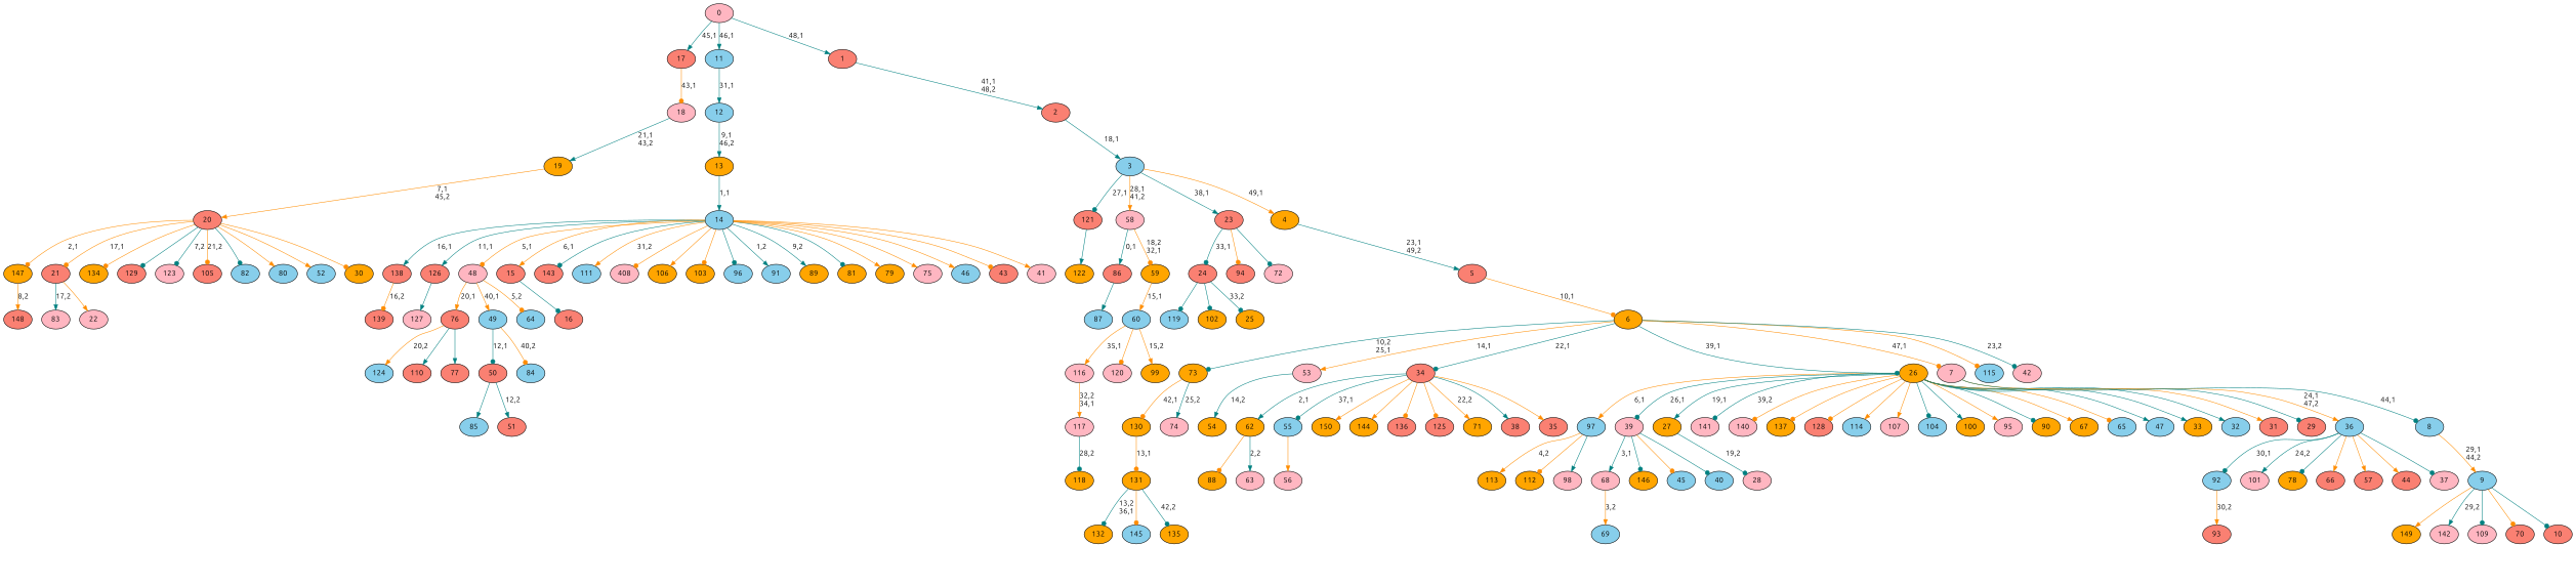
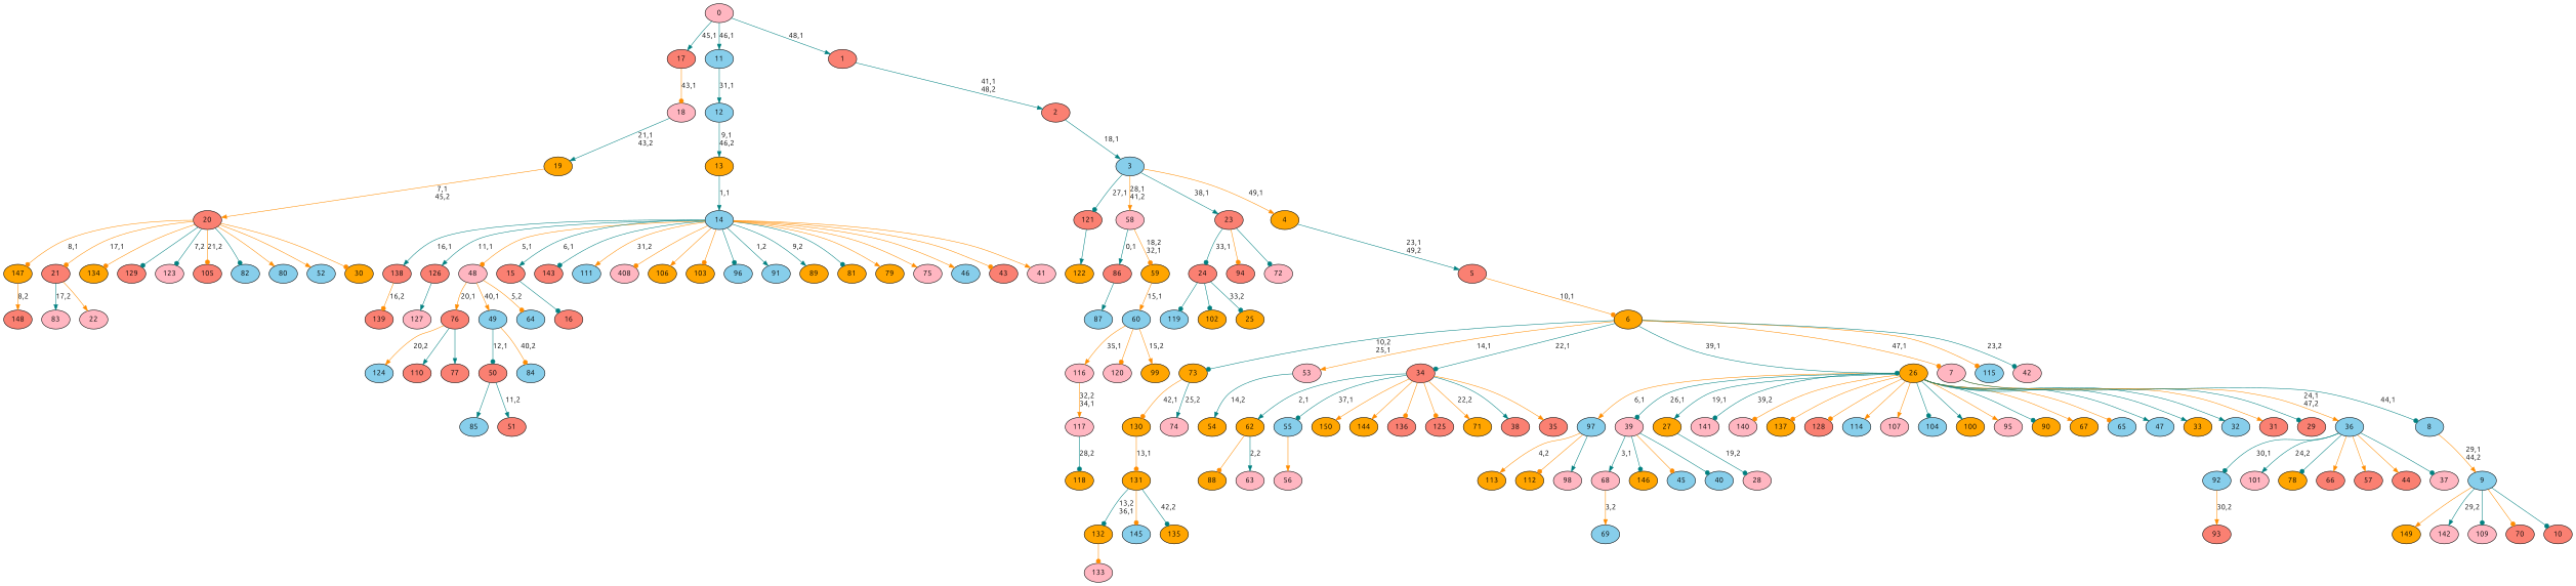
  digraph {
    fontname=Ubuntu
    node [fillcolor=orange fontname=Ubuntu style=filled]
    edge [arrowhead=normal color=teal fontname=Ubuntu]
    147
    148 [fillcolor=salmon]
    138 [fillcolor=salmon]
    139 [fillcolor=salmon]
    132
+   133 [fillcolor=lightpink]
    131
    145 [fillcolor=skyblue]
    135
    130
    127 [fillcolor=lightpink]
    126 [fillcolor=salmon]
    122
    121 [fillcolor=salmon]
    117 [fillcolor=lightpink]
    118
    116 [fillcolor=lightpink]
    97 [fillcolor=skyblue]
    113
    112
    98 [fillcolor=lightpink]
    92 [fillcolor=skyblue]
    93 [fillcolor=salmon]
    87 [fillcolor=skyblue]
    86 [fillcolor=salmon]
    124 [fillcolor=skyblue]
    76 [fillcolor=salmon]
    110 [fillcolor=salmon]
    77 [fillcolor=salmon]
    73
    74 [fillcolor=lightpink]
    68 [fillcolor=lightpink]
    69 [fillcolor=skyblue]
    62
    88
    63 [fillcolor=lightpink]
    60 [fillcolor=skyblue]
    120 [fillcolor=lightpink]
    99
    59
    58 [fillcolor=lightpink]
    55 [fillcolor=skyblue]
    56 [fillcolor=lightpink]
    53 [fillcolor=lightpink]
    54
    85 [fillcolor=skyblue]
    50 [fillcolor=salmon]
    51 [fillcolor=salmon]
    49 [fillcolor=skyblue]
    84 [fillcolor=skyblue]
    48 [fillcolor=lightpink]
    64 [fillcolor=skyblue]
    39 [fillcolor=lightpink]
    146
    45 [fillcolor=skyblue]
    40 [fillcolor=skyblue]
    36 [fillcolor=skyblue]
    101 [fillcolor=lightpink]
    78
    66 [fillcolor=salmon]
    57 [fillcolor=salmon]
    44 [fillcolor=salmon]
    37 [fillcolor=lightpink]
    34 [fillcolor=salmon]
    150
    144
    136 [fillcolor=salmon]
    125 [fillcolor=salmon]
    71
    38 [fillcolor=salmon]
    35 [fillcolor=salmon]
    27
    28 [fillcolor=lightpink]
    26
    141 [fillcolor=lightpink]
    140 [fillcolor=lightpink]
    137
    128 [fillcolor=salmon]
    114 [fillcolor=skyblue]
    107 [fillcolor=lightpink]
    104 [fillcolor=skyblue]
    100
    95 [fillcolor=lightpink]
    90
    67
    65 [fillcolor=skyblue]
    47 [fillcolor=skyblue]
    33
    32 [fillcolor=skyblue]
    31 [fillcolor=salmon]
    29 [fillcolor=salmon]
    119 [fillcolor=skyblue]
    24 [fillcolor=salmon]
    102
    25
    23 [fillcolor=salmon]
    94 [fillcolor=salmon]
    72 [fillcolor=lightpink]
    83 [fillcolor=lightpink]
    21 [fillcolor=salmon]
    22 [fillcolor=lightpink]
    20 [fillcolor=salmon]
    134
    129 [fillcolor=salmon]
    123 [fillcolor=lightpink]
    105 [fillcolor=salmon]
    82 [fillcolor=skyblue]
    80 [fillcolor=skyblue]
    52 [fillcolor=skyblue]
    30
    19
    18 [fillcolor=lightpink]
    17 [fillcolor=salmon]
    15 [fillcolor=salmon]
    16 [fillcolor=salmon]
    14 [fillcolor=skyblue]
    143 [fillcolor=salmon]
    111 [fillcolor=skyblue]
    n119 [fillcolor=lightpink label=408]
    106
    103
    96 [fillcolor=skyblue]
    91 [fillcolor=skyblue]
    89
    81
    79
    75 [fillcolor=lightpink]
    46 [fillcolor=skyblue]
    43 [fillcolor=salmon]
    41 [fillcolor=lightpink]
    13
    12 [fillcolor=skyblue]
    11 [fillcolor=skyblue]
    9 [fillcolor=skyblue]
    149
    142 [fillcolor=lightpink]
    109 [fillcolor=lightpink]
    70 [fillcolor=salmon]
    10 [fillcolor=salmon]
    8 [fillcolor=skyblue]
    7 [fillcolor=lightpink]
    6
    115 [fillcolor=skyblue]
    42 [fillcolor=lightpink]
    5 [fillcolor=salmon]
    4
    3 [fillcolor=skyblue]
    2 [fillcolor=salmon]
    1 [fillcolor=salmon]
    0 [fillcolor=lightpink]
    147 -> 148 [color=darkorange label="8,2"]
    138 -> 139 [arrowhead=dot color=darkorange label="16,2"]
+   132 -> 133 [arrowhead=dot color=darkorange]
    131 -> 132 [arrowhead=dot label="13,2\n36,1"]
    131 -> 145 [arrowhead=dot color=darkorange]
    131 -> 135 [arrowhead=dot label="42,2"]
    130 -> 131 [arrowhead=dot color=darkorange label="13,1"]
    126 -> 127
    121 -> 122
    117 -> 118 [arrowhead=dot label="28,2"]
    116 -> 117 [color=darkorange label="32,2\n34,1"]
    97 -> 113 [color=darkorange label="4,2"]
    97 -> 112 [arrowhead=dot color=darkorange]
    97 -> 98
    92 -> 93 [color=darkorange label="30,2"]
    86 -> 87
    76 -> 124 [color=darkorange label="20,2"]
    76 -> 110
    76 -> 77
    73 -> 130 [arrowhead=dot color=darkorange label="42,1"]
    73 -> 74 [label="25,2"]
    68 -> 69 [color=darkorange label="3,2"]
    62 -> 88 [arrowhead=dot color=darkorange]
    62 -> 63 [label="2,2"]
    60 -> 116 [color=darkorange label="35,1"]
    60 -> 120 [arrowhead=dot color=darkorange]
    60 -> 99 [color=darkorange label="15,2"]
    59 -> 60 [color=darkorange label="15,1"]
    58 -> 86 [label="0,1"]
    58 -> 59 [arrowhead=dot color=darkorange label="18,2\n32,1"]
    55 -> 56 [color=darkorange]
    53 -> 54 [label="14,2"]
    50 -> 85
-   50 -> 51 [label="12,2"]
+   50 -> 51 [label="11,2"]
    49 -> 50 [arrowhead=dot label="12,1"]
    49 -> 84 [arrowhead=dot color=darkorange label="40,2"]
    48 -> 76 [color=darkorange label="20,1"]
    48 -> 49 [color=darkorange label="40,1"]
    48 -> 64 [arrowhead=dot color=darkorange label="5,2"]
    39 -> 68 [label="3,1"]
    39 -> 146 [arrowhead=dot]
    39 -> 45 [arrowhead=dot color=darkorange]
    39 -> 40 [arrowhead=dot]
    36 -> 92 [arrowhead=dot label="30,1"]
    36 -> 101 [label="24,2"]
    36 -> 78 [arrowhead=dot]
    36 -> 66 [color=darkorange]
    36 -> 57 [color=darkorange]
    36 -> 44 [color=darkorange]
    36 -> 37 [arrowhead=dot]
    34 -> 62 [label="2,1"]
    34 -> 55 [arrowhead=dot label="37,1"]
    34 -> 150 [color=darkorange]
    34 -> 144 [color=darkorange]
    34 -> 136 [arrowhead=dot color=darkorange]
    34 -> 125 [arrowhead=dot color=darkorange]
    34 -> 71 [color=darkorange label="22,2"]
    34 -> 38
    34 -> 35 [color=darkorange]
    27 -> 28 [arrowhead=dot label="19,2"]
    26 -> 97 [color=darkorange label="6,1"]
    26 -> 39 [arrowhead=dot label="26,1"]
    26 -> 27 [label="19,1"]
    26 -> 141 [arrowhead=dot label="39,2"]
    26 -> 140 [arrowhead=dot color=darkorange]
    26 -> 137 [arrowhead=dot color=darkorange]
    26 -> 128 [arrowhead=dot color=darkorange]
    26 -> 114 [color=darkorange]
    26 -> 107 [color=darkorange]
    26 -> 104 [arrowhead=dot]
    26 -> 100
    26 -> 95 [color=darkorange]
    26 -> 90 [arrowhead=dot]
    26 -> 67 [color=darkorange]
    26 -> 65 [arrowhead=dot color=darkorange]
    26 -> 47
    26 -> 33
    26 -> 32
    26 -> 31 [color=darkorange]
    26 -> 29 [arrowhead=dot]
    24 -> 119 [arrowhead=dot]
    24 -> 102 [arrowhead=dot]
    24 -> 25 [arrowhead=dot label="33,2"]
    23 -> 24 [arrowhead=dot label="33,1"]
    23 -> 94 [arrowhead=dot color=darkorange]
    23 -> 72 [arrowhead=dot]
    21 -> 83 [label="17,2"]
    21 -> 22 [color=darkorange]
-   20 -> 147 [arrowhead=dot color=darkorange label="2,1"]
+   20 -> 147 [arrowhead=dot color=darkorange label="8,1"]
    20 -> 21 [arrowhead=dot color=darkorange label="17,1"]
    20 -> 134 [arrowhead=dot color=darkorange]
    20 -> 129 [arrowhead=dot]
    20 -> 123 [arrowhead=dot label="7,2"]
    20 -> 105 [arrowhead=dot color=darkorange label="21,2"]
    20 -> 82 [arrowhead=dot]
    20 -> 80 [color=darkorange]
    20 -> 52 [color=darkorange]
    20 -> 30 [arrowhead=dot color=darkorange]
    19 -> 20 [color=darkorange label="7,1\n45,2"]
    18 -> 19 [label="21,1\n43,2"]
    17 -> 18 [arrowhead=dot color=darkorange label="43,1"]
    15 -> 16 [arrowhead=dot]
    14 -> 138 [label="16,1"]
    14 -> 126 [label="11,1"]
    14 -> 48 [arrowhead=dot color=darkorange label="5,1"]
-   14 -> 15 [color=darkorange label="6,1"]
+   14 -> 15 [label="6,1"]
    14 -> 143 [arrowhead=dot]
    14 -> 111 [color=darkorange label="31,2"]
    14 -> n119 [arrowhead=dot color=darkorange]
    14 -> 106 [color=darkorange]
    14 -> 103 [arrowhead=dot color=darkorange]
    14 -> 96 [arrowhead=dot]
    14 -> 91 [label="1,2"]
    14 -> 89 [label="9,2"]
    14 -> 81 [arrowhead=dot]
    14 -> 79 [color=darkorange]
    14 -> 75 [color=darkorange]
    14 -> 46 [color=darkorange]
    14 -> 43 [arrowhead=dot color=darkorange]
    14 -> 41 [color=darkorange]
    13 -> 14 [label="1,1"]
    12 -> 13 [label="9,1\n46,2"]
    11 -> 12 [label="31,1"]
    9 -> 149 [color=darkorange]
    9 -> 142 [label="29,2"]
    9 -> 109 [arrowhead=dot]
    9 -> 70 [arrowhead=dot color=darkorange]
    9 -> 10 [arrowhead=dot]
    8 -> 9 [color=darkorange label="29,1\n44,2"]
    7 -> 36 [color=darkorange label="24,1\n47,2"]
    7 -> 8 [arrowhead=dot label="44,1"]
    6 -> 73 [arrowhead=dot label="10,2\n25,1"]
    6 -> 53 [color=darkorange label="14,1"]
    6 -> 34 [arrowhead=dot label="22,1"]
    6 -> 26 [arrowhead=dot label="39,1"]
    6 -> 7 [arrowhead=dot color=darkorange label="47,1"]
    6 -> 115 [arrowhead=dot color=darkorange]
    6 -> 42 [arrowhead=dot label="23,2"]
    5 -> 6 [arrowhead=dot color=darkorange label="10,1"]
    4 -> 5 [label="23,1\n49,2"]
    3 -> 121 [arrowhead=dot label="27,1"]
    3 -> 58 [color=darkorange label="28,1\n41,2"]
    3 -> 23 [label="38,1"]
    3 -> 4 [color=darkorange label="49,1"]
    2 -> 3 [label="18,1"]
    1 -> 2 [label="41,1\n48,2"]
    0 -> 17 [label="45,1"]
    0 -> 11 [label="46,1"]
    0 -> 1 [label="48,1"]
  }
